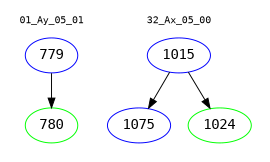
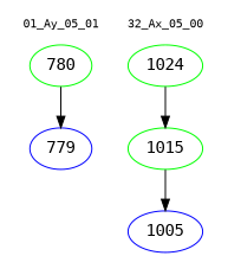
  digraph {
    fontname="DejaVu Sans Mono"
    node [color=blue fontname="DejaVu Sans Mono"]
    edge [color=black fontname="DejaVu Sans Mono"]
    n1 [label=779]
    n2 [color=green label=780]
-   n3 [label=1015]
-   n4 [label=1075]
+   n3 [color=green label=1015]
+   n4 [label=1005]
    n5 [color=green label=1024]
    subgraph cluster_1 {
      color=white
      fontsize=10
      label="01_Ay_05_01"
      n1
      n2
    }
    subgraph cluster_2 {
      color=white
      fontsize=10
      label="32_Ax_05_00"
      n3
      n4
      n5
    }
-   n1 -> n2
+   n2 -> n1
    n3 -> n4
-   n3 -> n5
+   n5 -> n3
  }
